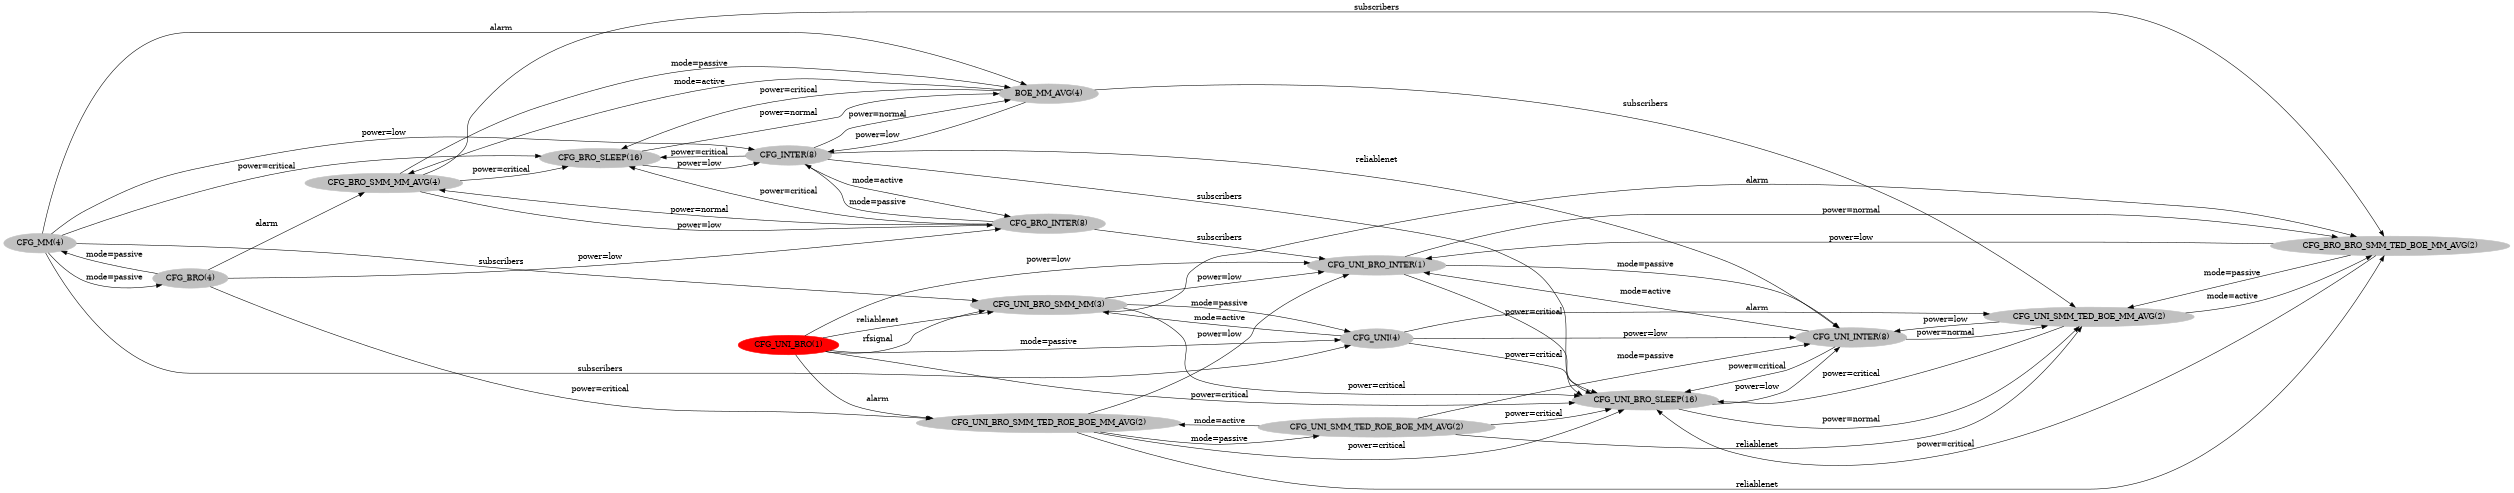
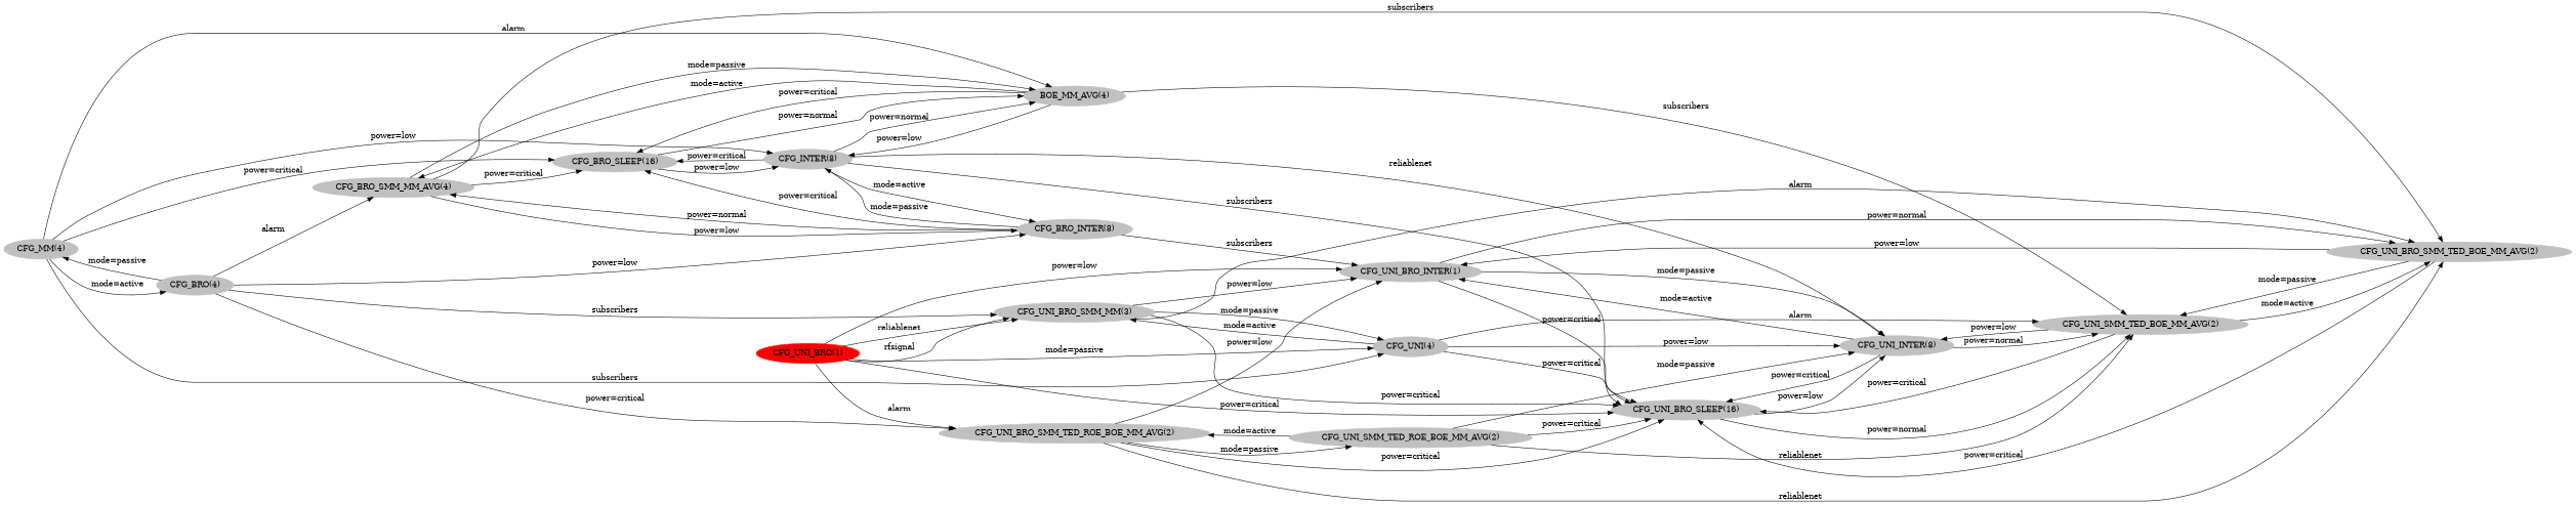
  digraph {
    rankdir=LR
    node [color=grey style=filled]
    n1 [label="CFG_UNI_BRO_SMM_MM(3)"]
    n2 [label="CFG_UNI_BRO_INTER(1)"]
    n3 [label="CFG_UNI_BRO_SLEEP(16)"]
-   n4 [label="CFG_BRO_BRO_SMM_TED_BOE_MM_AVG(2)"]
+   n4 [label="CFG_UNI_BRO_SMM_TED_BOE_MM_AVG(2)"]
    n5 [label="CFG_UNI(4)"]
    n6 [label="CFG_UNI_INTER(8)"]
    n7 [label="CFG_UNI_SMM_TED_BOE_MM_AVG(2)"]
    n8 [label="CFG_INTER(8)"]
    n9 [label="CFG_BRO_SLEEP(16)"]
    n10 [label="BOE_MM_AVG(4)"]
    n11 [label="CFG_BRO_INTER(8)"]
    n12 [label="CFG_BRO_SMM_MM_AVG(4)"]
    n13 [label="CFG_BRO(4)"]
    n14 [label="CFG_MM(4)"]
    n15 [label="CFG_UNI_BRO_SMM_TED_ROE_BOE_MM_AVG(2)"]
    n16 [color=red label="CFG_UNI_BRO(1)"]
    n17 [label="CFG_UNI_SMM_TED_ROE_BOE_MM_AVG(2)"]
    n1 -> n2 [label="power=low"]
    n1 -> n3 [label="power=critical"]
    n1 -> n4 [label=alarm]
    n1 -> n5 [label="mode=passive"]
    n2 -> n3 [label="power=critical"]
    n2 -> n4 [label="power=normal"]
    n2 -> n6 [label="mode=passive"]
    n3 -> n6 [label="power=low"]
    n3 -> n7 [label="power=normal"]
    n4 -> n2 [label="power=low"]
    n4 -> n3 [label="power=critical"]
    n4 -> n7 [label="mode=passive"]
    n5 -> n1 [label="mode=active"]
    n5 -> n3 [label="power=critical"]
    n5 -> n6 [label="power=low"]
    n5 -> n7 [label=alarm]
    n6 -> n2 [label="mode=active"]
    n6 -> n3 [label="power=critical"]
    n6 -> n7 [label="power=normal"]
    n7 -> n3 [label="power=critical"]
    n7 -> n4 [label="mode=active"]
    n7 -> n6 [label="power=low"]
    n8 -> n3 [label=subscribers]
    n8 -> n6 [label=reliablenet]
    n8 -> n9 [label="power=critical"]
    n8 -> n10 [label="power=normal"]
    n8 -> n11 [label="mode=active"]
    n9 -> n8 [label="power=low"]
    n9 -> n10 [label="power=normal"]
    n10 -> n7 [label=subscribers]
    n10 -> n8 [label="power=low"]
    n10 -> n9 [label="power=critical"]
    n10 -> n12 [label="mode=active"]
    n11 -> n2 [label=subscribers]
    n11 -> n8 [label="mode=passive"]
    n11 -> n9 [label="power=critical"]
    n11 -> n12 [label="power=normal"]
    n12 -> n4 [label=subscribers]
    n12 -> n9 [label="power=critical"]
    n12 -> n10 [label="mode=passive"]
    n12 -> n11 [label="power=low"]
-   n14 -> n1 [label=subscribers]
+   n13 -> n1 [label=subscribers]
    n13 -> n11 [label="power=low"]
    n13 -> n12 [label=alarm]
    n13 -> n14 [label="mode=passive"]
    n13 -> n15 [label="power=critical"]
    n14 -> n5 [label=subscribers]
    n14 -> n8 [label="power=low"]
    n14 -> n9 [label="power=critical"]
    n14 -> n10 [label=alarm]
-   n14 -> n13 [label="mode=passive"]
+   n14 -> n13 [label="mode=active"]
    n15 -> n2 [label="power=low"]
    n15 -> n3 [label="power=critical"]
    n15 -> n4 [label=reliablenet]
    n15 -> n17 [label="mode=passive"]
    n16 -> n1 [label=reliablenet]
    n16 -> n1 [label=rfsignal]
    n16 -> n2 [label="power=low"]
    n16 -> n3 [label="power=critical"]
    n16 -> n5 [label="mode=passive"]
    n16 -> n15 [label=alarm]
    n17 -> n3 [label="power=critical"]
    n17 -> n6 [label="mode=passive"]
    n17 -> n7 [label=reliablenet]
    n17 -> n15 [label="mode=active"]
  }
